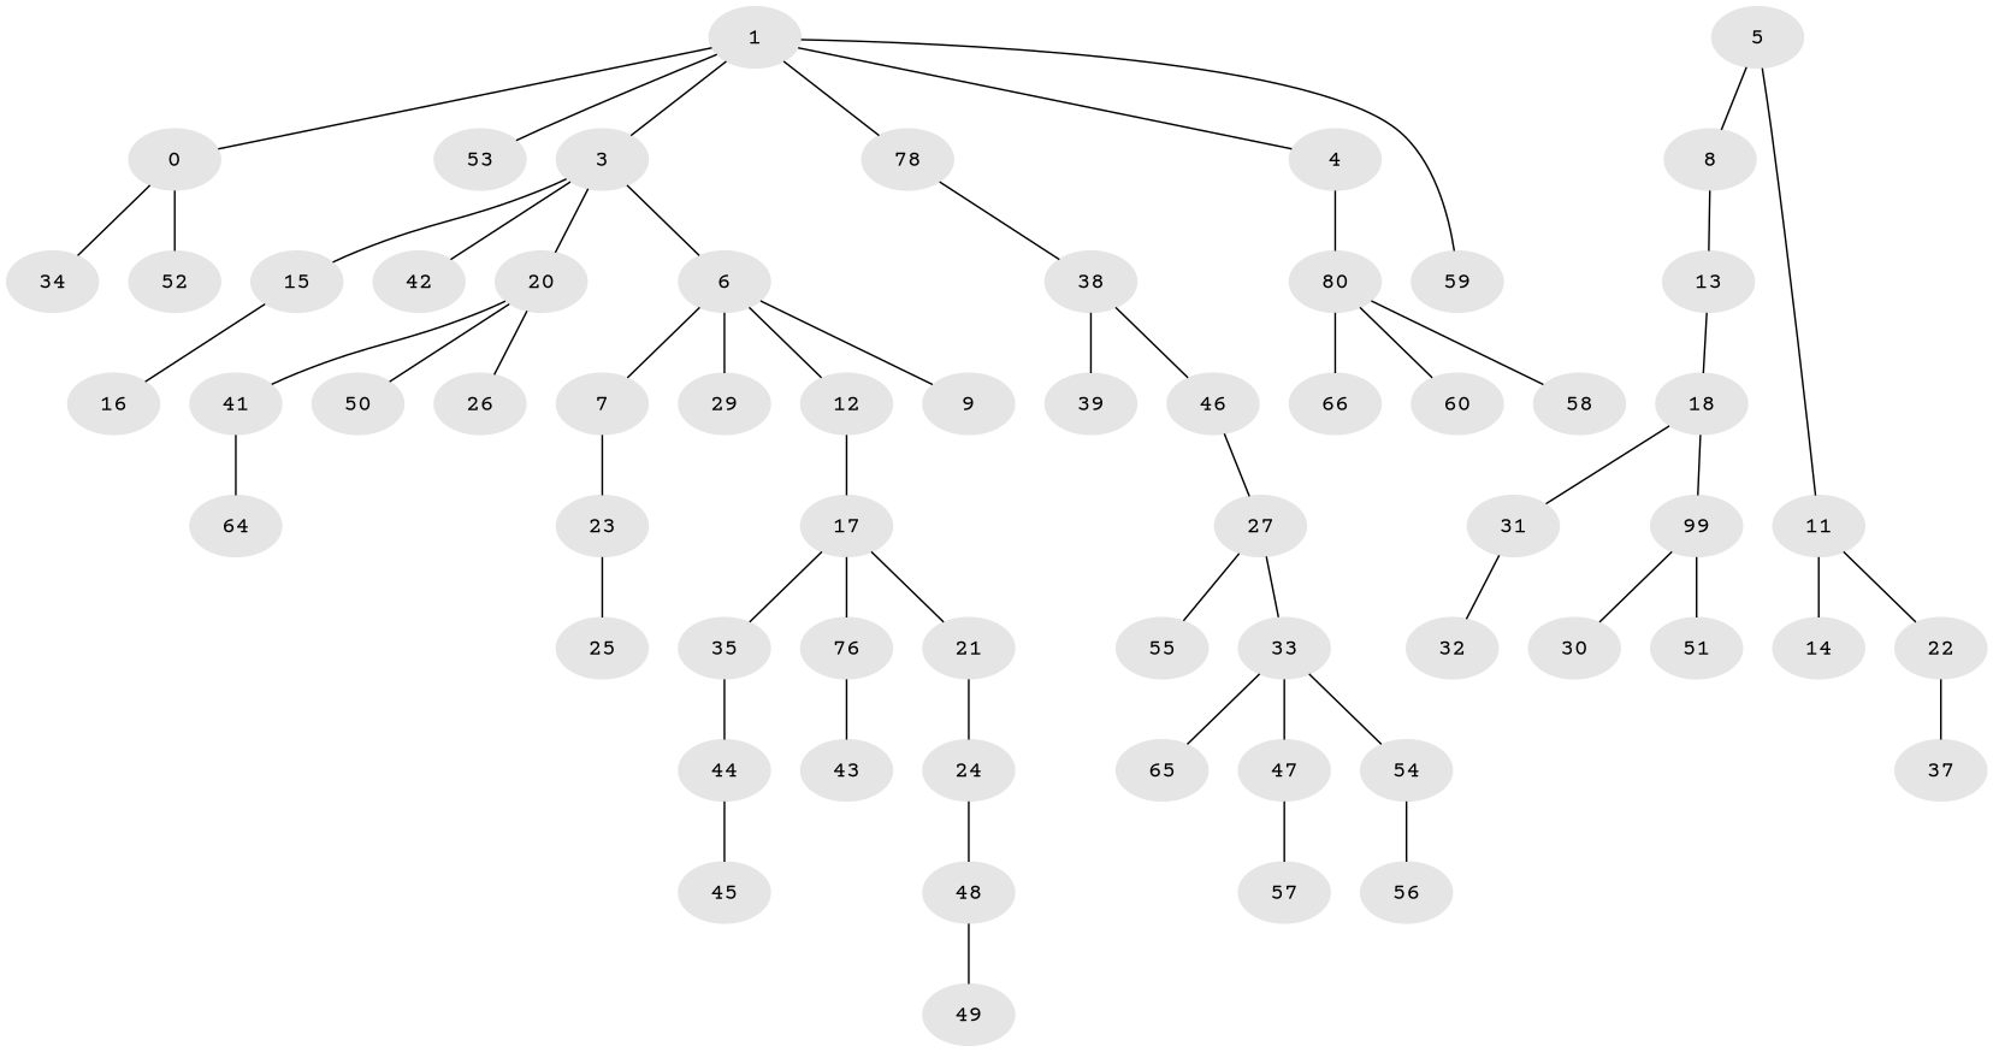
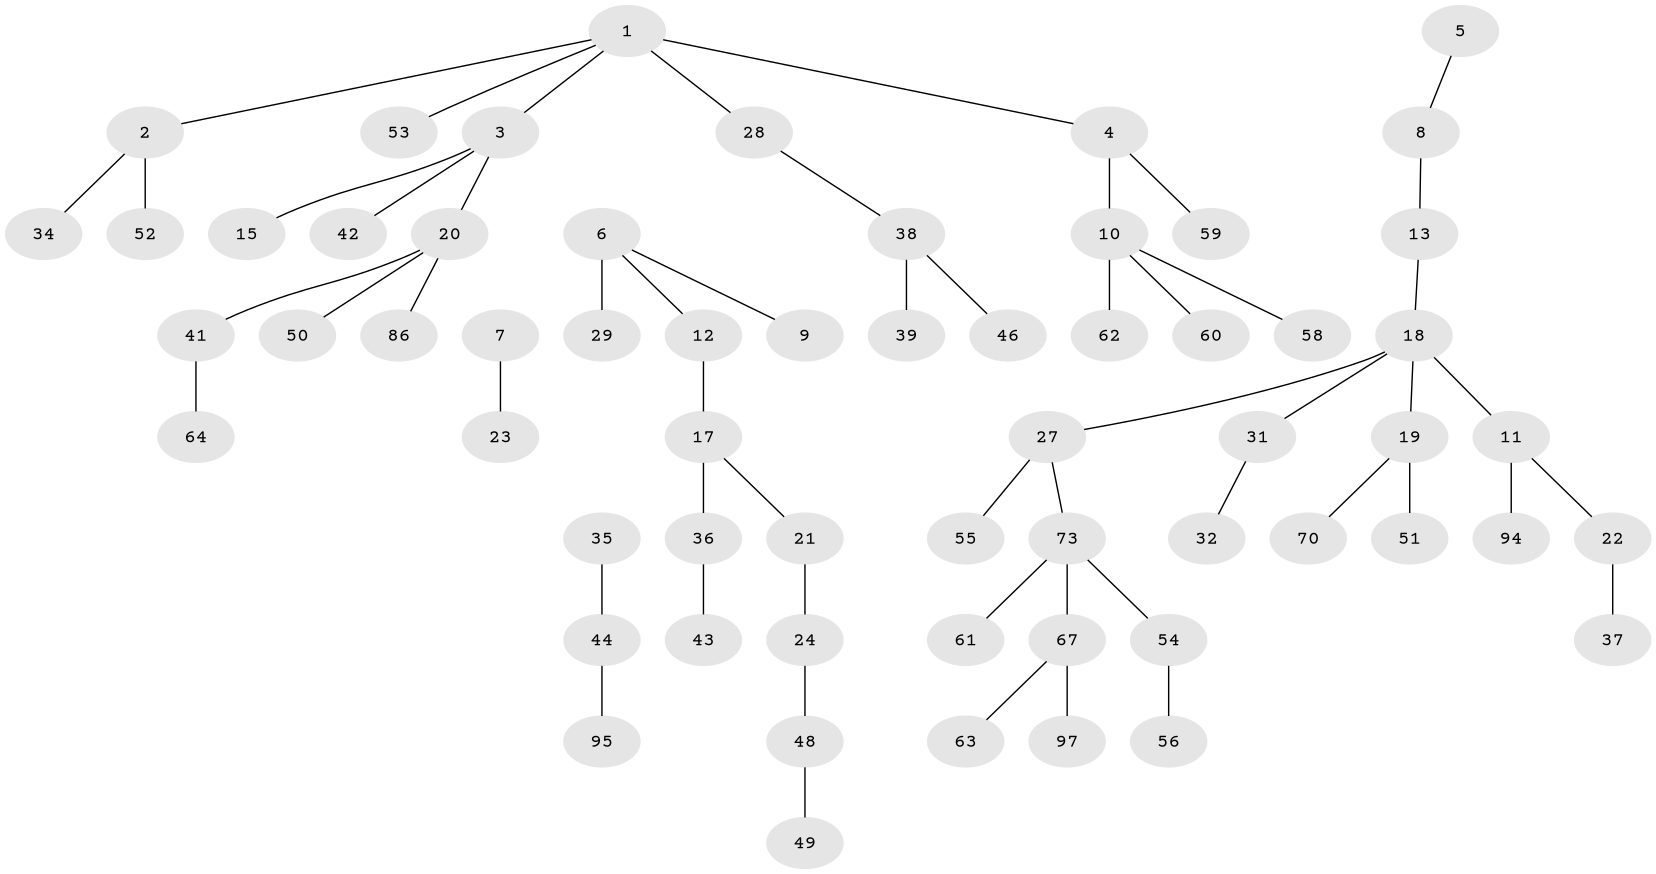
  graph {
    fontname="Courier Prime"
    node [color=gray90 fontname="Courier Prime" style=filled]
    edge [fontname="Courier Prime"]
    1
-   2 [label=0]
+   2
    3
    4
-   28 [label=78]
+   28
    53
    34
    52
    6
    15
    20
    42
-   10 [label=80]
+   10
    59
    5
    8
    11
    38
    7
    9
    12
    29
-   16
-   26
+   26 [label=86]
    41
    50
    58
-   62 [label=66]
+   62
    60
    13
-   14
+   14 [label=94]
    22
    23
    17
-   25
    18
    37
    21
    35
-   36 [label=76]
-   19 [label=99]
+   36
+   19
    27
    31
    24
    44
    43
-   30
+   30 [label=70]
    51
-   33
+   33 [label=73]
    55
    32
    64
    48
    49
-   47
+   47 [label=67]
    54
-   61 [label=65]
+   61
    39
    46
-   57
+   57 [label=97]
+   63
    56
-   45
+   45 [label=95]
    1 -- 2
    1 -- 3
    1 -- 4
    1 -- 28
    1 -- 53
    2 -- 34
    2 -- 52
-   3 -- 6
    3 -- 15
    3 -- 20
    3 -- 42
    4 -- 10
-   1 -- 59
+   4 -- 59
    28 -- 38
-   6 -- 7
    6 -- 9
    6 -- 12
    6 -- 29
-   15 -- 16
    20 -- 26
    20 -- 41
    20 -- 50
    10 -- 58
    10 -- 62
    10 -- 60
    5 -- 8
-   5 -- 11
+   18 -- 11
    8 -- 13
    11 -- 14
    11 -- 22
    38 -- 39
    38 -- 46
    7 -- 23
    12 -- 17
    41 -- 64
    13 -- 18
    22 -- 37
-   23 -- 25
    17 -- 21
-   17 -- 35
    17 -- 36
    18 -- 19
-   46 -- 27
+   18 -- 27
    18 -- 31
    21 -- 24
    35 -- 44
    36 -- 43
    19 -- 30
    19 -- 51
    27 -- 33
    27 -- 55
    31 -- 32
    24 -- 48
    44 -- 45
    33 -- 47
    33 -- 54
    33 -- 61
    48 -- 49
    47 -- 57
+   47 -- 63
    54 -- 56
  }
